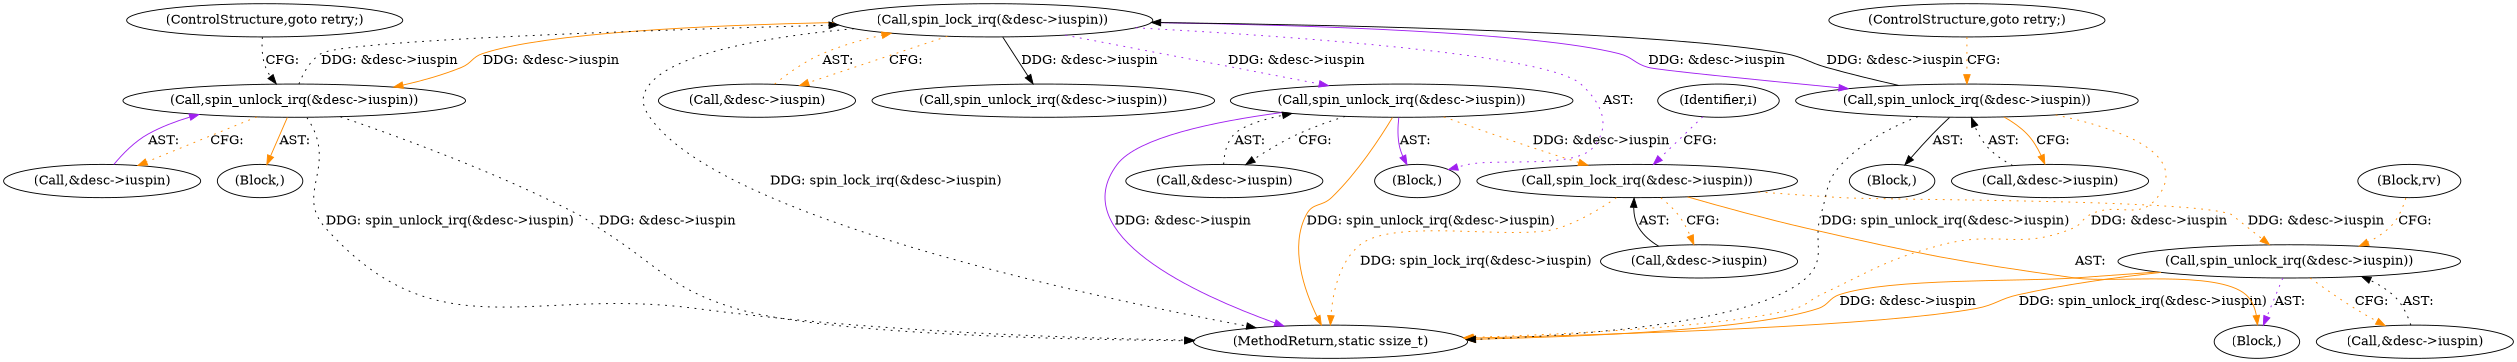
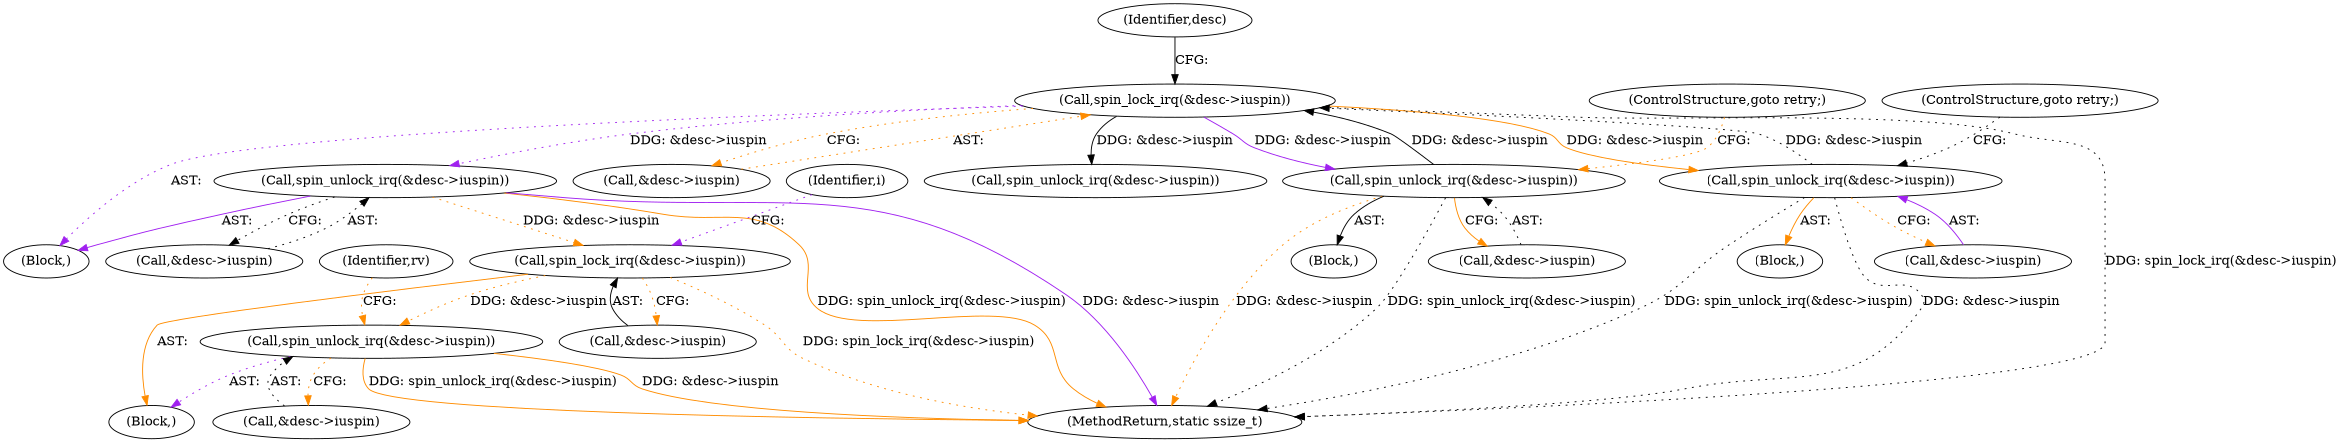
  digraph {
    edge [color=darkorange style=dotted]
    n1 [label="(Call,spin_unlock_irq(&desc->iuspin))"]
    n2 [label="(Call,&desc->iuspin)"]
    n3 [label="(MethodReturn,static ssize_t)"]
    n4 [label="(Block,)"]
    n5 [label="(Call,spin_lock_irq(&desc->iuspin))"]
    n6 [label="(Call,&desc->iuspin)"]
    n7 [label="(Call,spin_unlock_irq(&desc->iuspin))"]
    n8 [label="(Call,&desc->iuspin)"]
    n9 [label="(Block,)"]
    n10 [label="(Call,spin_lock_irq(&desc->iuspin))"]
    n11 [label="(Call,spin_unlock_irq(&desc->iuspin))"]
    n12 [label="(Call,spin_unlock_irq(&desc->iuspin))"]
    n13 [label="(Call,&desc->iuspin)"]
    n14 [label="(Call,spin_unlock_irq(&desc->iuspin))"]
    n15 [label="(Block,)"]
    n16 [label="(Call,&desc->iuspin)"]
    n17 [label="(Call,&desc->iuspin)"]
    n18 [label="(Block,)"]
+   n19 [label="(Identifier,desc)"]
    n20 [label="(ControlStructure,goto retry;)"]
    n21 [label="(ControlStructure,goto retry;)"]
    n22 [label="(Identifier,i)"]
-   n23 [label="(Block,rv)"]
+   n23 [label="(Identifier,rv)"]
    n1 -> n2 [label="CFG: "]
    n1 -> n3 [label="DDG: &desc->iuspin" style=solid]
    n1 -> n3 [label="DDG: spin_unlock_irq(&desc->iuspin)" style=solid]
    n1 -> n4 [color=purple label="AST: "]
    n2 -> n1 [color=black label="AST: "]
    n5 -> n1 [label="DDG: &desc->iuspin"]
    n5 -> n3 [label="DDG: spin_lock_irq(&desc->iuspin)"]
    n5 -> n4 [label="AST: " style=solid]
    n5 -> n6 [label="CFG: "]
    n6 -> n5 [color=black label="AST: " style=solid]
    n7 -> n3 [label="DDG: spin_unlock_irq(&desc->iuspin)" style=solid]
    n7 -> n3 [color=purple label="DDG: &desc->iuspin" style=solid]
    n7 -> n5 [label="DDG: &desc->iuspin"]
    n7 -> n8 [color=black label="CFG: "]
    n7 -> n9 [color=purple label="AST: " style=solid]
    n8 -> n7 [color=black label="AST: "]
    n10 -> n3 [color=black label="DDG: spin_lock_irq(&desc->iuspin)"]
    n10 -> n7 [color=purple label="DDG: &desc->iuspin"]
    n10 -> n9 [color=purple label="AST: "]
    n10 -> n11 [color=purple label="DDG: &desc->iuspin" style=solid]
    n10 -> n12 [label="DDG: &desc->iuspin" style=solid]
    n10 -> n13 [label="CFG: "]
    n10 -> n14 [color=black label="DDG: &desc->iuspin" style=solid]
    n11 -> n3 [label="DDG: &desc->iuspin"]
    n11 -> n3 [color=black label="DDG: spin_unlock_irq(&desc->iuspin)"]
    n11 -> n10 [color=black label="DDG: &desc->iuspin" style=solid]
    n11 -> n15 [color=black label="AST: " style=solid]
    n11 -> n16 [label="CFG: " style=solid]
    n12 -> n3 [color=black label="DDG: &desc->iuspin"]
    n12 -> n3 [color=black label="DDG: spin_unlock_irq(&desc->iuspin)"]
    n12 -> n10 [color=black label="DDG: &desc->iuspin"]
    n12 -> n17 [label="CFG: "]
    n12 -> n18 [label="AST: " style=solid]
    n13 -> n10 [label="AST: "]
    n16 -> n11 [color=black label="AST: "]
    n17 -> n12 [color=purple label="AST: " style=solid]
+   n19 -> n10 [color=black label="CFG: " style=solid]
    n20 -> n11 [label="CFG: "]
    n21 -> n12 [color=black label="CFG: "]
    n22 -> n5 [color=purple label="CFG: "]
    n23 -> n1 [label="CFG: "]
  }
